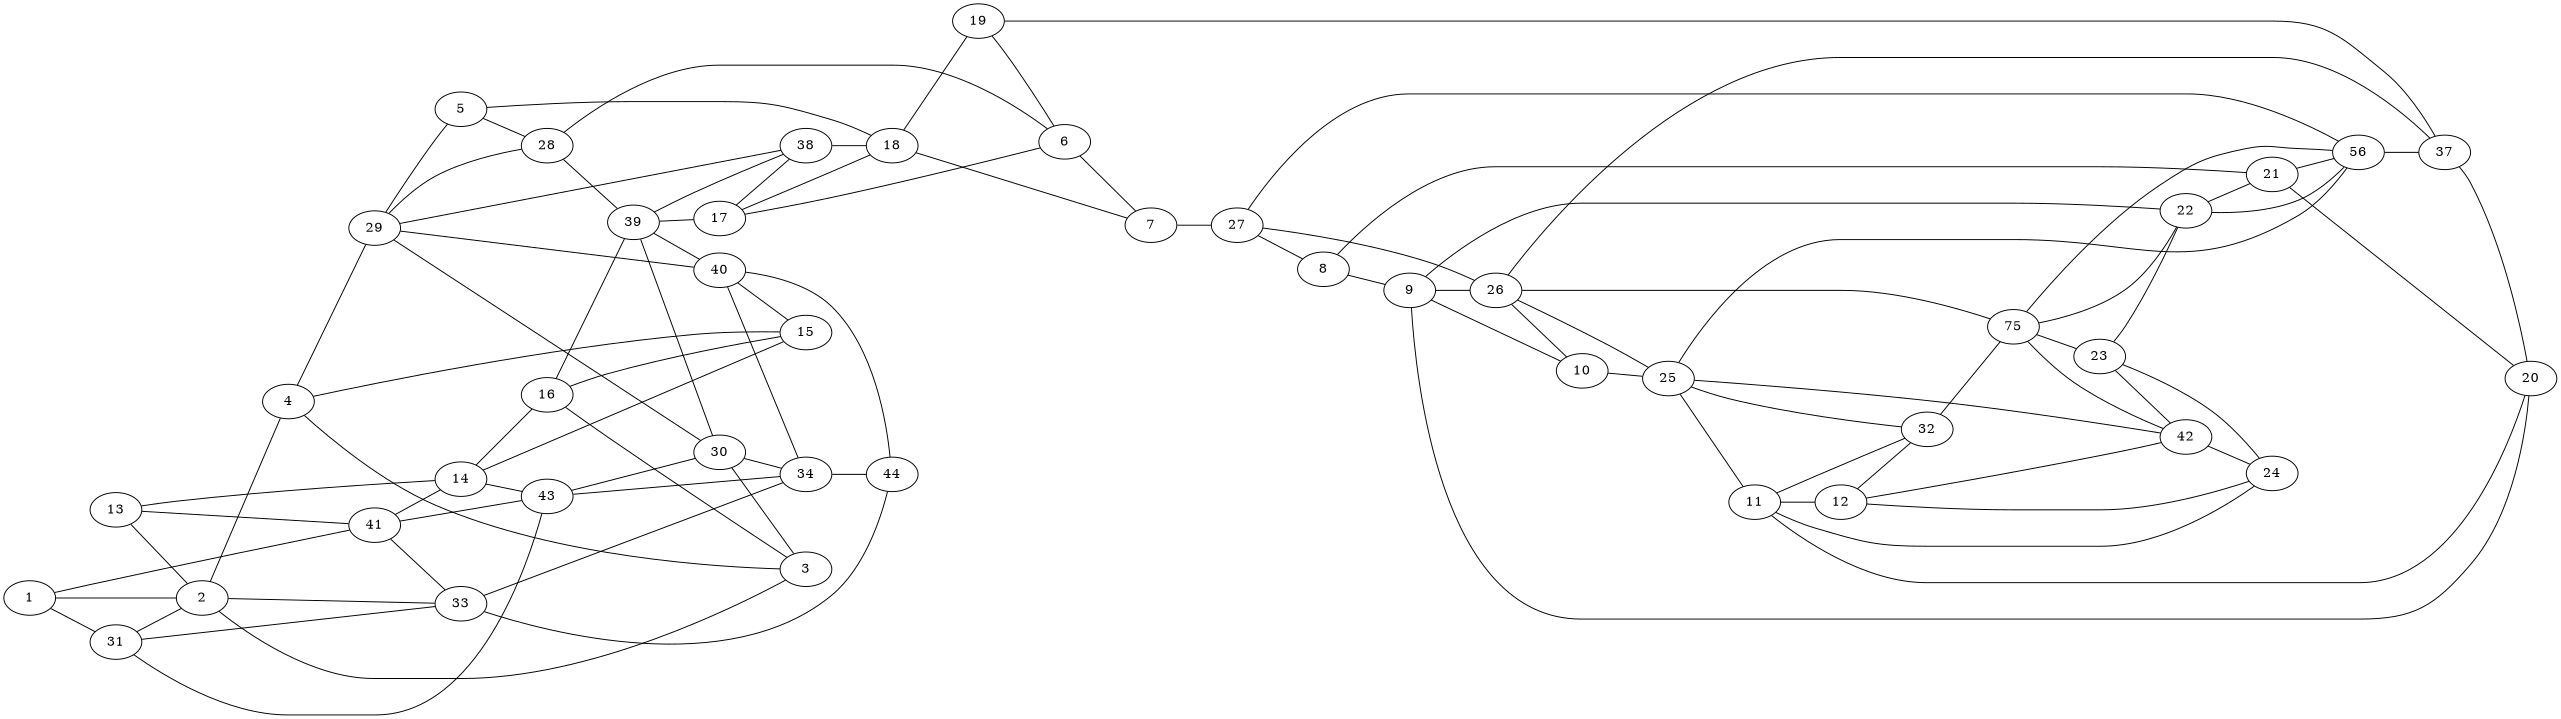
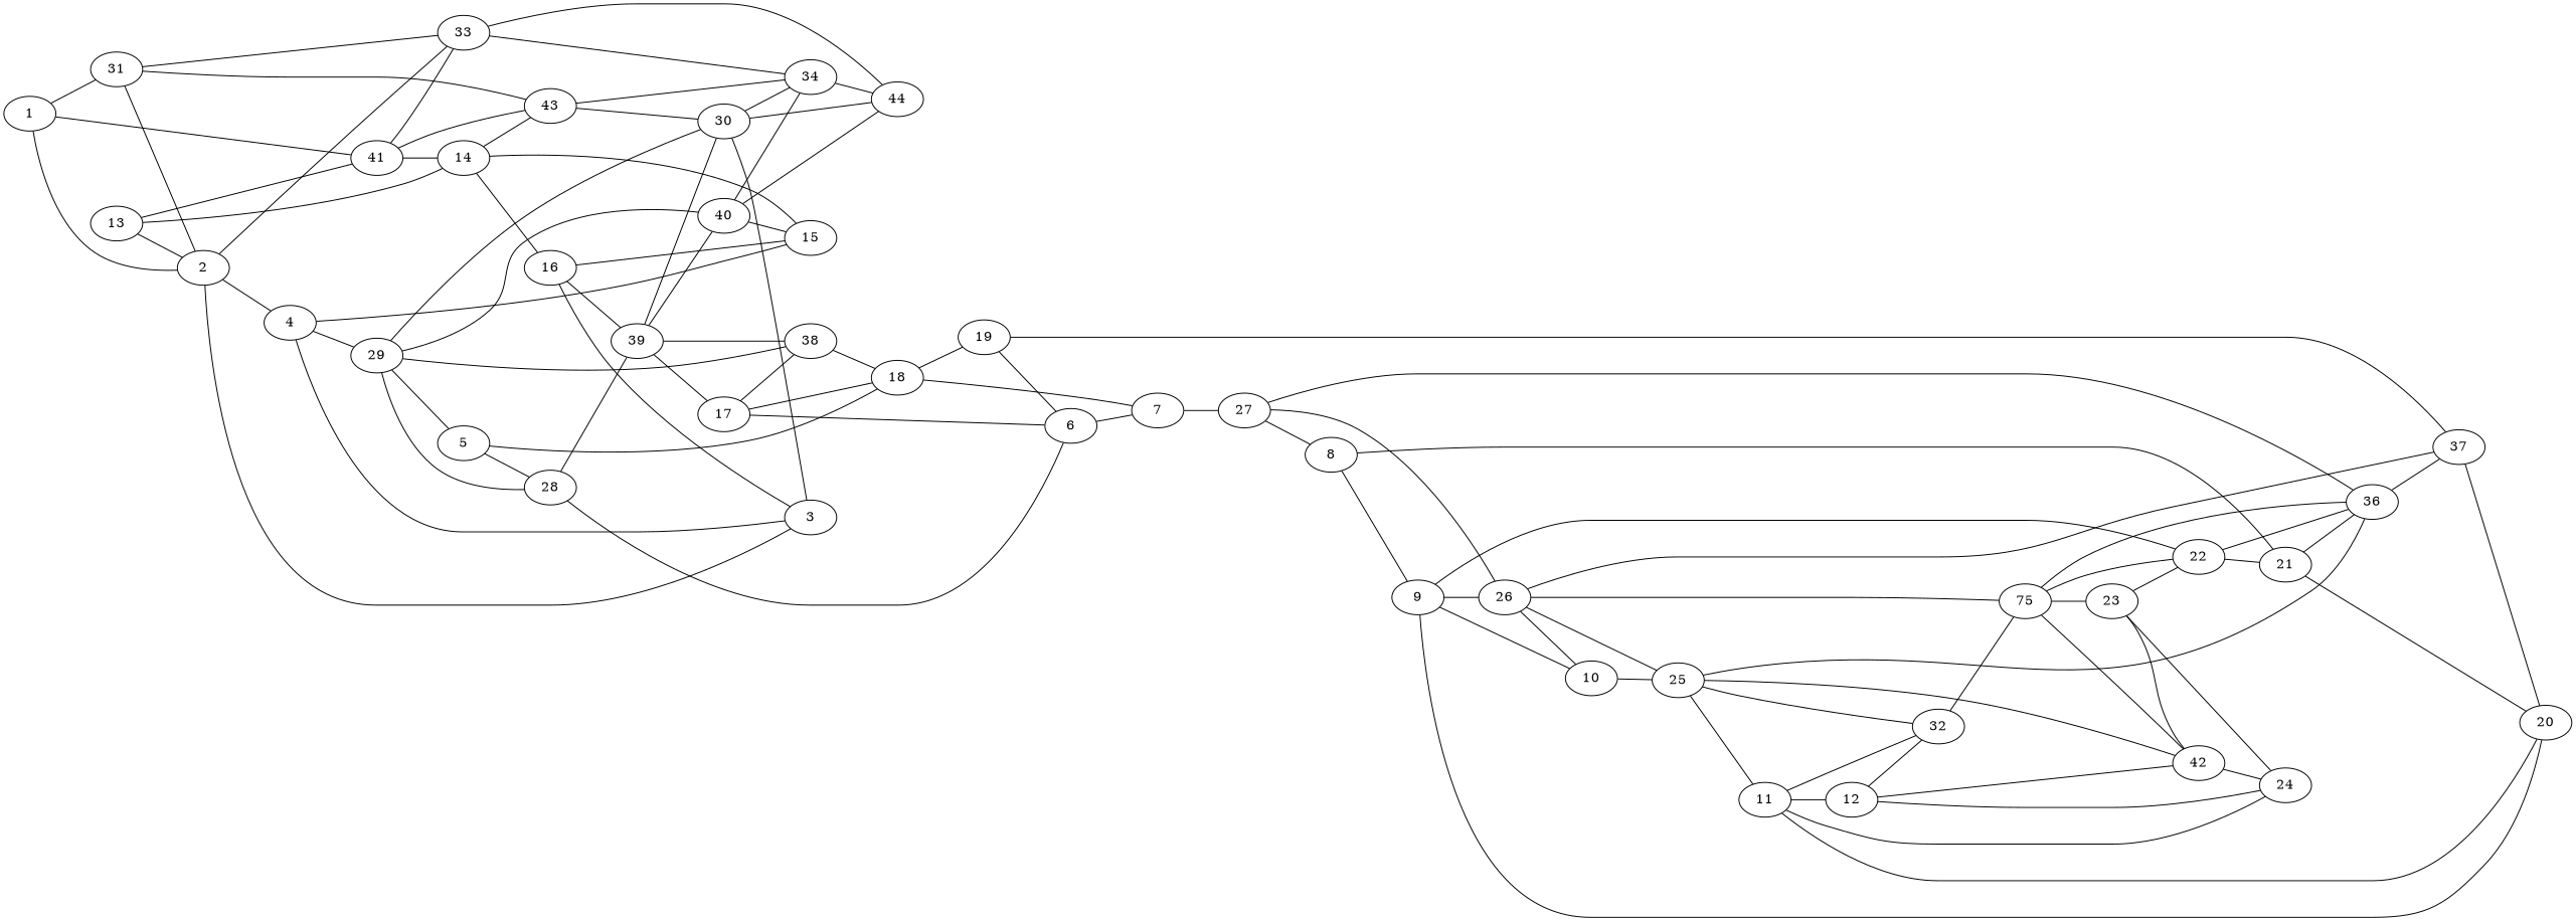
  graph {
    rankdir=LR
    node [aaLength=3 sequence=TDEKVIALCHQA type=0]
    edge [distance0=4.0 frequency=1 type0=2]
    1 [aaLength=13 sequence=MTDLKASSLRALK]
    2 [aaLength=12]
    31 [aaLength=4 sequence=MDLT type=1]
    41 [aaLength=4 sequence=MDLT type=1]
    3 [sequence=YPR]
    4 [aaLength=12 sequence=FIPIARKTLKEQ]
    33 [aaLength=2 sequence=KT type=1]
    43 [aaLength=2 sequence=KT type=1]
    14 [aaLength=12]
    15 [sequence=YPR]
    29 [aaLength=6 sequence=RIATVT type=1]
    34 [aaLength=2 sequence=GN type=1]
    44 [aaLength=2 sequence=GN type=1]
    30 [aaLength=4 sequence=AICI type=1]
    16 [aaLength=12 sequence=FIPIARKTLKEQ]
    5 [aaLength=16 sequence=DIDIALAETRAAIAYG]
    40 [aaLength=4 sequence=AICI type=1]
    18 [aaLength=7 sequence=PYRALMA]
    28 [aaLength=5 sequence=EVDVV type=1]
    6 [aaLength=7 sequence=PYRALMA]
    7 [aaLength=18 sequence=EQVGFDLVKACKEACAAA]
    19 [aaLength=18 sequence=EQVGFDLVKACKEACAAA]
    39 [aaLength=6 sequence=RIATVT type=1]
    27 [aaLength=5 sequence=LLKVI type=1]
    37 [aaLength=5 sequence=LLKVI type=1]
    17 [aaLength=16 sequence=DIDIALAETRAAIAYG]
    8 [aaLength=6 sequence=ETGELK]
    9 [aaLength=15 sequence=DEALIRKASEISIKA]
    21 [aaLength=15 sequence=DEALIRKASEISIKA]
    20 [aaLength=6 sequence=ETGELK]
    26 [sequence=FIK type=1]
-   36 [sequence=FIK type=1 label=56]
+   36 [sequence=FIK type=1]
    10 [aaLength=16 sequence=TPESARIMMEVIRDMG]
    22 [aaLength=16 sequence=TPESARIMMEVIRDMG]
    25 [sequence=GFK type=1]
    11 [aaLength=17 sequence=TAEDAQKYLAIADELFG]
    12 [aaLength=10 sequence=SLLASLLKAL]
    32 [sequence=FGA type=1]
    42 [sequence=FGA type=1]
    n40 [label=75 sequence=GFK type=1]
    24 [aaLength=10 sequence=SLLASLLKAL]
    23 [aaLength=17 sequence=TAEDAQKYLAIADELFG]
    13 [aaLength=12 sequence=TDLKASSLRALK]
    38 [aaLength=5 sequence=EVDVV type=1]
    1 -- 2 [distance0=26.19328 type0=1]
    1 -- 31 [distance0=35.08989]
    1 -- 41 [distance0=35.08989 type0=3]
    2 -- 3 [distance0=27.26557]
    2 -- 4 [distance0=28.51119 type0=3]
    2 -- 33 [distance0=0.0 type0=5]
    31 -- 2 [distance0=6.0 type0=4]
    31 -- 33 [distance0=22.0]
    31 -- 43 [distance0=22.0 type0=3]
    41 -- 33 [distance0=22.0]
    41 -- 43 [distance0=22.0 type0=3]
    41 -- 14 [distance0=6.0 type0=4]
    4 -- 3 [distance0=11.57934 type0=1]
    4 -- 15 [distance0=19.02877]
    4 -- 29 [distance0=5.0 type0=4]
    33 -- 34 [distance1=2.0 frequency=2 type1=4]
    33 -- 44 [type0=3]
    43 -- 34
    43 -- 30 [distance1=2.0 frequency=2 type0=3 type1=4]
    14 -- 43 [distance0=0.0 type0=5]
    14 -- 15 [distance0=27.63001]
    14 -- 16 [distance0=28.61597 type0=3]
    29 -- 30 [distance0=24.0]
    29 -- 5 [distance0=7.0 type0=4]
    29 -- 40 [distance0=24.0 type0=3]
    34 -- 44 [distance0=0.0 type0=1]
+   44 -- 30
    30 -- 3 [distance0=0.0 type0=5]
    30 -- 34
    16 -- 3 [distance0=19.06488]
    16 -- 15 [distance0=11.15148 type0=1]
    16 -- 39 [distance0=5.0 type0=4]
    5 -- 18 [distance0=28.37047 type0=3]
    5 -- 28 [distance0=2.0 type0=4]
    40 -- 15 [distance0=0.0 type0=5]
    40 -- 34
    40 -- 44 [type0=3]
    18 -- 19 [distance0=16.7126 distance1=2.0 frequency=2 type0=1 type1=4]
    28 -- 29 [distance0=31.0]
    28 -- 6 [distance0=1.0 type0=4]
    28 -- 39 [distance0=31.0 type0=3]
    6 -- 7 [distance0=18.15381 distance1=2.0 frequency=2 type0=1 type1=4]
    7 -- 18 [distance0=17.69253]
    7 -- 27 [distance0=2.0 type0=4]
    19 -- 6 [distance0=27.13846 type0=3]
    19 -- 37 [distance0=2.0 type0=4]
    39 -- 30 [distance0=24.0]
    39 -- 40 [distance0=24.0 type0=3]
    39 -- 17 [distance0=7.0 type0=4]
    27 -- 8 [distance0=1.0 type0=4]
    37 -- 20 [distance0=1.0 type0=4]
    37 -- 26 [distance0=30.0]
    17 -- 18 [distance0=25.52429]
    17 -- 6 [distance0=30.20415 type0=3]
    17 -- 38 [distance0=2.0 type0=4]
    8 -- 9 [distance0=13.05911 distance1=0.0 frequency=2 type1=5]
    8 -- 21 [distance0=24.22287 type0=3]
    9 -- 20 [distance0=6.897645 type0=1]
    9 -- 26 [distance0=3.0 type0=4]
    21 -- 20 [distance0=13.70907]
    21 -- 36 [distance0=3.0 type0=4]
    26 -- 27 [distance0=30.0]
    26 -- 10 [distance0=10.0 type0=4]
    36 -- 27 [distance0=30.0]
    36 -- 37 [distance0=30.0 type0=3]
    36 -- 22 [distance0=10.0 type0=4]
    10 -- 9 [distance0=32.25967]
    10 -- 25 [distance0=5.0 type0=4]
    22 -- 9 [distance0=32.78498 type0=3]
    22 -- 21 [distance0=32.18007]
    22 -- n40 [distance0=5.0 type0=4]
    25 -- 26 [distance0=34.0]
    25 -- 36 [distance0=34.0 type0=3]
    25 -- 11 [distance0=6.0 type0=4]
    11 -- 20 [distance0=32.72666]
    11 -- 12 [distance0=32.39426 type0=1]
    11 -- 32 [distance0=10.0 type0=4]
    12 -- 32 [distance0=36.06294]
    12 -- 42 [distance0=36.06294 type0=3]
    32 -- 25 [distance0=36.0]
    32 -- n40 [distance0=36.0 type0=3]
    42 -- 25 [distance0=36.0]
    42 -- n40 [distance0=36.0 type0=3]
    42 -- 24 [distance0=1.0 type0=4]
    n40 -- 26 [distance0=34.0]
    n40 -- 36 [distance0=34.0 type0=3]
    n40 -- 23 [distance0=6.0 type0=4]
    24 -- 11 [distance0=50.24139 type0=3]
    24 -- 12 [distance0=43.21093]
    24 -- 23 [distance0=33.90602 type0=1]
    23 -- 22 [distance0=32.85552 type0=1]
    23 -- 42 [distance0=10.0 type0=4]
    13 -- 2 [distance0=46.88211]
    13 -- 41 [distance0=1.0 type0=4]
    13 -- 14 [distance0=25.71808 type0=1]
    38 -- 29 [distance0=31.0]
    38 -- 18 [distance0=1.0 type0=4]
    38 -- 39 [distance0=31.0 type0=3]
  }
